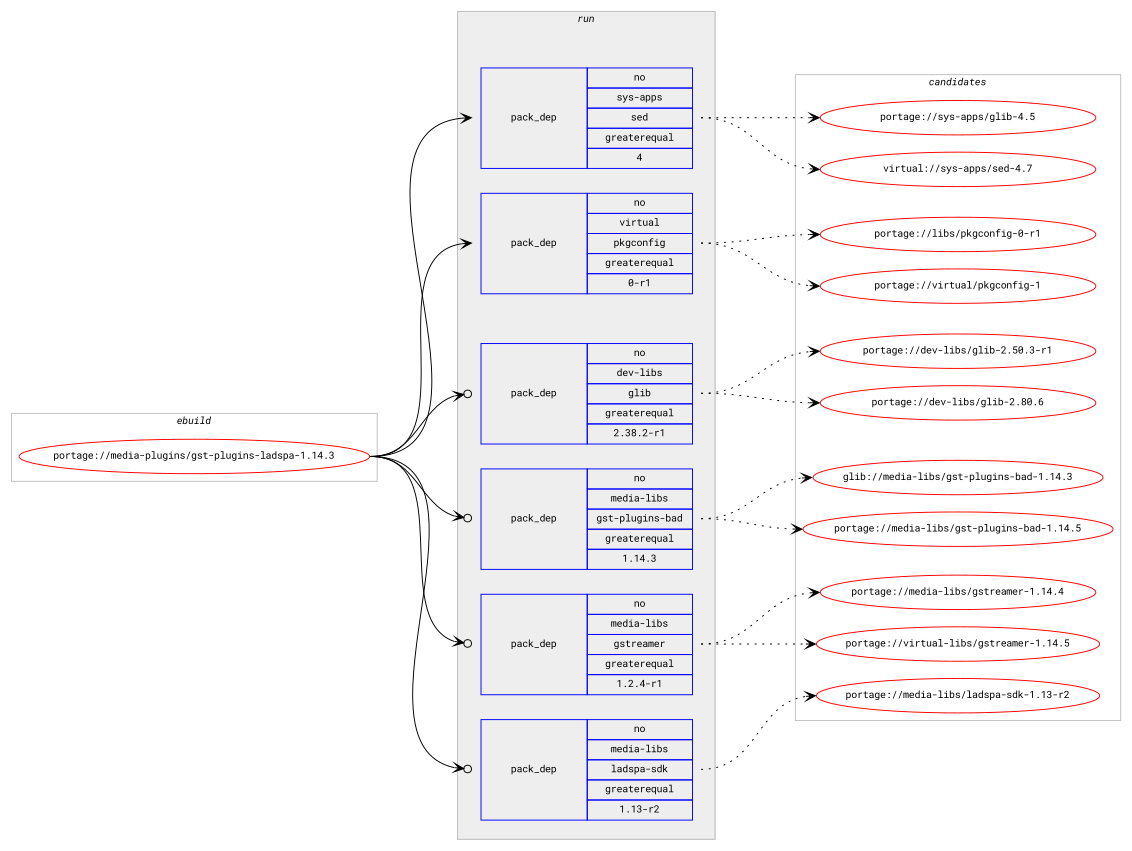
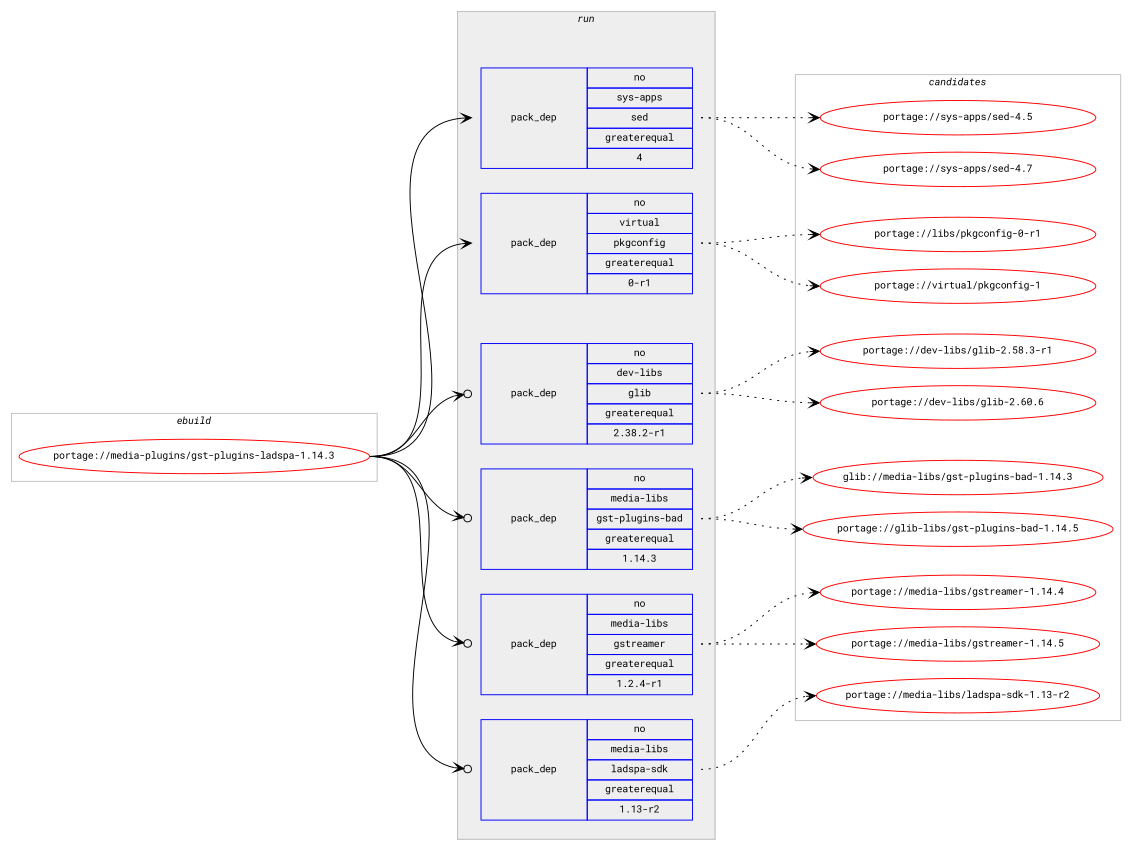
  digraph {
    compound=true
    concentrate=true
    fontname="Roboto Mono"
    fontsize=10
    newrank=true
    rankdir=LR
    ranksep=1.5
    node [color=red fontname="Roboto Mono" fontsize=10]
    edge [arrowhead=vee fontname="Roboto Mono" headport=w style=dotted tailport=e weight=100]
    n1 [label="portage://media-plugins/gst-plugins-ladspa-1.14.3" width=4]
    n2 [color=blue label=<<TABLE BORDER="0" CELLBORDER="1" CELLSPACING="0" CELLPADDING="4" WIDTH="220"><TR><TD ROWSPAN="6" CELLPADDING="30">pack_dep</TD></TR><TR><TD WIDTH="110">no</TD></TR><TR><TD>sys-apps</TD></TR><TR><TD>sed</TD></TR><TR><TD>greaterequal</TD></TR><TR><TD>4</TD></TR></TABLE>> shape=none]
    n3 [color=blue label=<<TABLE BORDER="0" CELLBORDER="1" CELLSPACING="0" CELLPADDING="4" WIDTH="220"><TR><TD ROWSPAN="6" CELLPADDING="30">pack_dep</TD></TR><TR><TD WIDTH="110">no</TD></TR><TR><TD>virtual</TD></TR><TR><TD>pkgconfig</TD></TR><TR><TD>greaterequal</TD></TR><TR><TD>0-r1</TD></TR></TABLE>> shape=none]
    n4 [color=blue label=<<TABLE BORDER="0" CELLBORDER="1" CELLSPACING="0" CELLPADDING="4" WIDTH="220"><TR><TD ROWSPAN="6" CELLPADDING="30">pack_dep</TD></TR><TR><TD WIDTH="110">no</TD></TR><TR><TD>dev-libs</TD></TR><TR><TD>glib</TD></TR><TR><TD>greaterequal</TD></TR><TR><TD>2.38.2-r1</TD></TR></TABLE>> shape=none]
    n5 [color=blue label=<<TABLE BORDER="0" CELLBORDER="1" CELLSPACING="0" CELLPADDING="4" WIDTH="220"><TR><TD ROWSPAN="6" CELLPADDING="30">pack_dep</TD></TR><TR><TD WIDTH="110">no</TD></TR><TR><TD>media-libs</TD></TR><TR><TD>gst-plugins-bad</TD></TR><TR><TD>greaterequal</TD></TR><TR><TD>1.14.3</TD></TR></TABLE>> shape=none]
    n6 [color=blue label=<<TABLE BORDER="0" CELLBORDER="1" CELLSPACING="0" CELLPADDING="4" WIDTH="220"><TR><TD ROWSPAN="6" CELLPADDING="30">pack_dep</TD></TR><TR><TD WIDTH="110">no</TD></TR><TR><TD>media-libs</TD></TR><TR><TD>gstreamer</TD></TR><TR><TD>greaterequal</TD></TR><TR><TD>1.2.4-r1</TD></TR></TABLE>> shape=none]
    n7 [color=blue label=<<TABLE BORDER="0" CELLBORDER="1" CELLSPACING="0" CELLPADDING="4" WIDTH="220"><TR><TD ROWSPAN="6" CELLPADDING="30">pack_dep</TD></TR><TR><TD WIDTH="110">no</TD></TR><TR><TD>media-libs</TD></TR><TR><TD>ladspa-sdk</TD></TR><TR><TD>greaterequal</TD></TR><TR><TD>1.13-r2</TD></TR></TABLE>> shape=none]
-   n8 [label="portage://sys-apps/glib-4.5" width=4]
-   n9 [label="virtual://sys-apps/sed-4.7" width=4]
+   n8 [label="portage://sys-apps/sed-4.5" width=4]
+   n9 [label="portage://sys-apps/sed-4.7" width=4]
    n10 [label="portage://libs/pkgconfig-0-r1" width=4]
    n11 [label="portage://virtual/pkgconfig-1" width=4]
-   n12 [label="portage://dev-libs/glib-2.50.3-r1" width=4]
-   n13 [label="portage://dev-libs/glib-2.80.6" width=4]
+   n12 [label="portage://dev-libs/glib-2.58.3-r1" width=4]
+   n13 [label="portage://dev-libs/glib-2.60.6" width=4]
    n14 [label="glib://media-libs/gst-plugins-bad-1.14.3" width=4]
-   n15 [label="portage://media-libs/gst-plugins-bad-1.14.5" width=4]
+   n15 [label="portage://glib-libs/gst-plugins-bad-1.14.5" width=4]
    n16 [label="portage://media-libs/gstreamer-1.14.4" width=4]
-   n17 [label="portage://virtual-libs/gstreamer-1.14.5" width=4]
+   n17 [label="portage://media-libs/gstreamer-1.14.5" width=4]
    n18 [label="portage://media-libs/ladspa-sdk-1.13-r2" width=4]
    subgraph cluster_1 {
      color=gray
      label=<<i>ebuild</i>>
      n1
    }
    subgraph cluster_2 {
      color=gray
      label=<<i>dependencies</i>>
      subgraph cluster_3 {
        color=gray
        fillcolor="#eeeeee"
        label=<<i>compile</i>>
        style=filled
        subgraph sub_4 {
          color=gray
          fillcolor="#eeeeee"
          label=<<i>compile</i>>
          style=filled
          n2
        }
        subgraph sub_5 {
          color=gray
          fillcolor="#eeeeee"
          label=<<i>compile</i>>
          style=filled
          n3
        }
      }
      subgraph cluster_6 {
        color=gray
        fillcolor="#eeeeee"
        label=<<i>compile and run</i>>
        style=filled
        subgraph sub_7 {
          color=gray
          fillcolor="#eeeeee"
          label=<<i>compile and run</i>>
          style=filled
          n4
        }
        subgraph sub_8 {
          color=gray
          fillcolor="#eeeeee"
          label=<<i>compile and run</i>>
          style=filled
          n5
        }
        subgraph sub_9 {
          color=gray
          fillcolor="#eeeeee"
          label=<<i>compile and run</i>>
          style=filled
          n6
        }
        subgraph sub_10 {
          color=gray
          fillcolor="#eeeeee"
          label=<<i>compile and run</i>>
          style=filled
          n7
        }
      }
      subgraph cluster_11 {
        color=gray
        fillcolor="#eeeeee"
        label=<<i>run</i>>
        style=filled
      }
    }
    subgraph cluster_12 {
      color=gray
      label=<<i>candidates</i>>
      rank=same
      subgraph sub_13 {
        color=black
        label=<<i>candidates</i>>
        nodesep=1
        rank=same
        n8
        n9
      }
      subgraph sub_14 {
        color=black
        label=<<i>candidates</i>>
        nodesep=1
        rank=same
        n10
        n11
      }
      subgraph sub_15 {
        color=black
        label=<<i>candidates</i>>
        nodesep=1
        rank=same
        n12
        n13
      }
      subgraph sub_16 {
        color=black
        label=<<i>candidates</i>>
        nodesep=1
        rank=same
        n14
        n15
      }
      subgraph sub_17 {
        color=black
        label=<<i>candidates</i>>
        nodesep=1
        rank=same
        n16
        n17
      }
      subgraph sub_18 {
        color=black
        label=<<i>candidates</i>>
        nodesep=1
        rank=same
        n18
      }
    }
    n1 -> n2 [style=solid weight=20]
    n1 -> n3 [style=solid weight=20]
    n1 -> n4 [arrowhead=odotvee style=solid weight=20]
    n1 -> n5 [arrowhead=odotvee style=solid weight=20]
    n1 -> n6 [arrowhead=odotvee style=solid weight=20]
    n1 -> n7 [arrowhead=odotvee style=solid weight=20]
    n2 -> n8
    n2 -> n9
    n3 -> n10
    n3 -> n11
    n4 -> n12
    n4 -> n13
    n5 -> n14
    n5 -> n15
    n6 -> n16
    n6 -> n17
    n7 -> n18
  }
